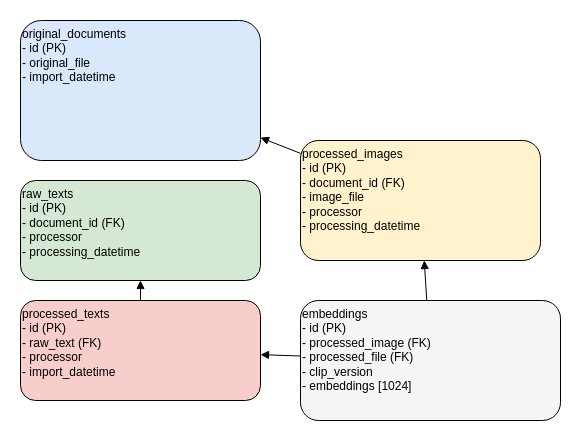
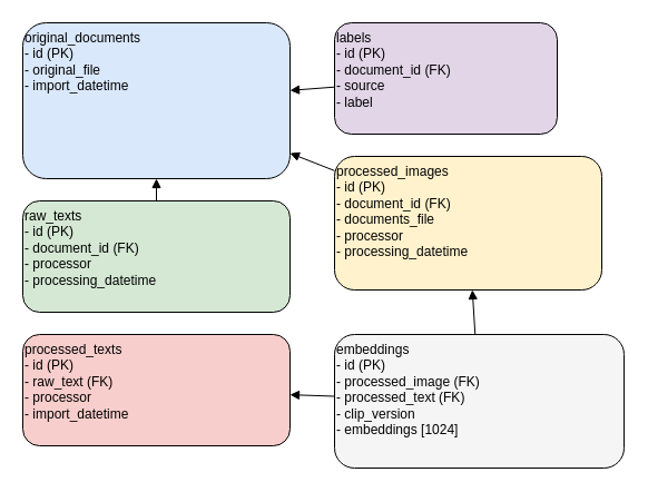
  <mxCell id="0" />
  <mxCell id="1" parent="0" />
  <mxCell id="2" value="original_documents&lt;br&gt;- id (PK)&lt;br&gt;- original_file&lt;br&gt;- import_datetime" style="shape=rectangle;whiteSpace=wrap;html=1;rounded=1;fillColor=#dae8fc;align=left;verticalAlign=top;fontSize=12;" parent="1" vertex="1"><mxGeometry x="20" y="20" width="240" height="140" as="geometry" /></mxCell>
- <mxCell id="4" value="processed_images&#10;- id (PK)&#10;- document_id (FK)&#10;- image_file&#10;- processor&#10;- processing_datetime" style="shape=rectangle;whiteSpace=wrap;html=1;rounded=1;fillColor=#fff2cc;align=left;verticalAlign=top;fontSize=12;" parent="1" vertex="1"><mxGeometry x="300" y="140" width="240" height="120" as="geometry" /></mxCell>
+ <mxCell id="3" value="labels&#10;- id (PK)&#10;- document_id (FK)&#10;- source&#10;- label" style="shape=rectangle;whiteSpace=wrap;html=1;rounded=1;fillColor=#e1d5e7;align=left;verticalAlign=top;fontSize=12;" parent="1" vertex="1"><mxGeometry x="300" y="20" width="200" height="100" as="geometry" /></mxCell>
+ <mxCell id="4" value="processed_images&#10;- id (PK)&#10;- document_id (FK)&#10;- documents_file&#10;- processor&#10;- processing_datetime" style="shape=rectangle;whiteSpace=wrap;html=1;rounded=1;fillColor=#fff2cc;align=left;verticalAlign=top;fontSize=12;" parent="1" vertex="1"><mxGeometry x="300" y="140" width="240" height="120" as="geometry" /></mxCell>
  <mxCell id="5" value="raw_texts&#10;- id (PK)&#10;- document_id (FK)&#10;- processor&#10;- processing_datetime" style="shape=rectangle;whiteSpace=wrap;html=1;rounded=1;fillColor=#d5e8d4;align=left;verticalAlign=top;fontSize=12;" parent="1" vertex="1"><mxGeometry x="20" y="180" width="240" height="100" as="geometry" /></mxCell>
  <mxCell id="6" value="processed_texts&#10;- id (PK)&#10;- raw_text (FK)&#10;- processor&#10;- import_datetime" style="shape=rectangle;whiteSpace=wrap;html=1;rounded=1;fillColor=#f8cecc;align=left;verticalAlign=top;fontSize=12;" parent="1" vertex="1"><mxGeometry x="20" y="300" width="240" height="100" as="geometry" /></mxCell>
- <mxCell id="7" value="embeddings&#10;- id (PK)&#10;- processed_image (FK)&#10;- processed_file (FK)&#10;- clip_version&#10;- embeddings [1024]" style="shape=rectangle;whiteSpace=wrap;html=1;rounded=1;fillColor=#f5f5f5;align=left;verticalAlign=top;fontSize=12;" parent="1" vertex="1"><mxGeometry x="300" y="300" width="260" height="120" as="geometry" /></mxCell>
+ <mxCell id="7" value="embeddings&#10;- id (PK)&#10;- processed_image (FK)&#10;- processed_text (FK)&#10;- clip_version&#10;- embeddings [1024]" style="shape=rectangle;whiteSpace=wrap;html=1;rounded=1;fillColor=#f5f5f5;align=left;verticalAlign=top;fontSize=12;" parent="1" vertex="1"><mxGeometry x="300" y="300" width="260" height="120" as="geometry" /></mxCell>
+ <mxCell id="8" style="endArrow=block;endFill=1;" parent="1" source="3" target="2" edge="1"><mxGeometry relative="1" as="geometry" /></mxCell>
  <mxCell id="9" style="endArrow=block;endFill=1;" parent="1" source="4" target="2" edge="1"><mxGeometry relative="1" as="geometry" /></mxCell>
- <mxCell id="11" style="endArrow=block;endFill=1;" parent="1" source="6" target="5" edge="1"><mxGeometry relative="1" as="geometry" /></mxCell>
+ <mxCell id="10" style="endArrow=block;endFill=1;" parent="1" source="5" target="2" edge="1"><mxGeometry relative="1" as="geometry" /></mxCell>
  <mxCell id="12" style="endArrow=block;endFill=1;" parent="1" source="7" target="4" edge="1"><mxGeometry relative="1" as="geometry" /></mxCell>
  <mxCell id="13" style="endArrow=block;endFill=1;" parent="1" source="7" target="6" edge="1"><mxGeometry relative="1" as="geometry" /></mxCell>
